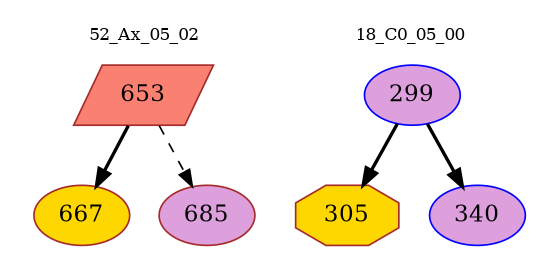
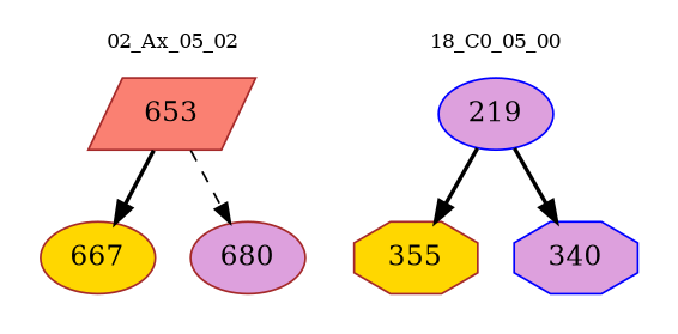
  digraph {
    node [color=brown fillcolor=plum shape=ellipse style=filled]
    edge [color=black style=bold]
    n1 [fillcolor=salmon label=653 shape=parallelogram]
    n2 [fillcolor=gold label=667]
-   n3 [label=685]
-   n4 [color=blue label=299]
-   n5 [fillcolor=gold label=305 shape=octagon]
-   n6 [color=blue label=340]
+   n3 [label=680]
+   n4 [color=blue label=219]
+   n5 [fillcolor=gold label=355 shape=octagon]
+   n6 [color=blue label=340 shape=octagon]
    subgraph cluster_1 {
      color=white
      fontsize=10
-     label="52_Ax_05_02"
+     label="02_Ax_05_02"
      n1
      n2
      n3
    }
    subgraph cluster_2 {
      color=white
      fontsize=10
      label="18_C0_05_00"
      n4
      n5
      n6
    }
    n1 -> n2
    n1 -> n3 [style=dashed]
    n4 -> n5
    n4 -> n6
  }
